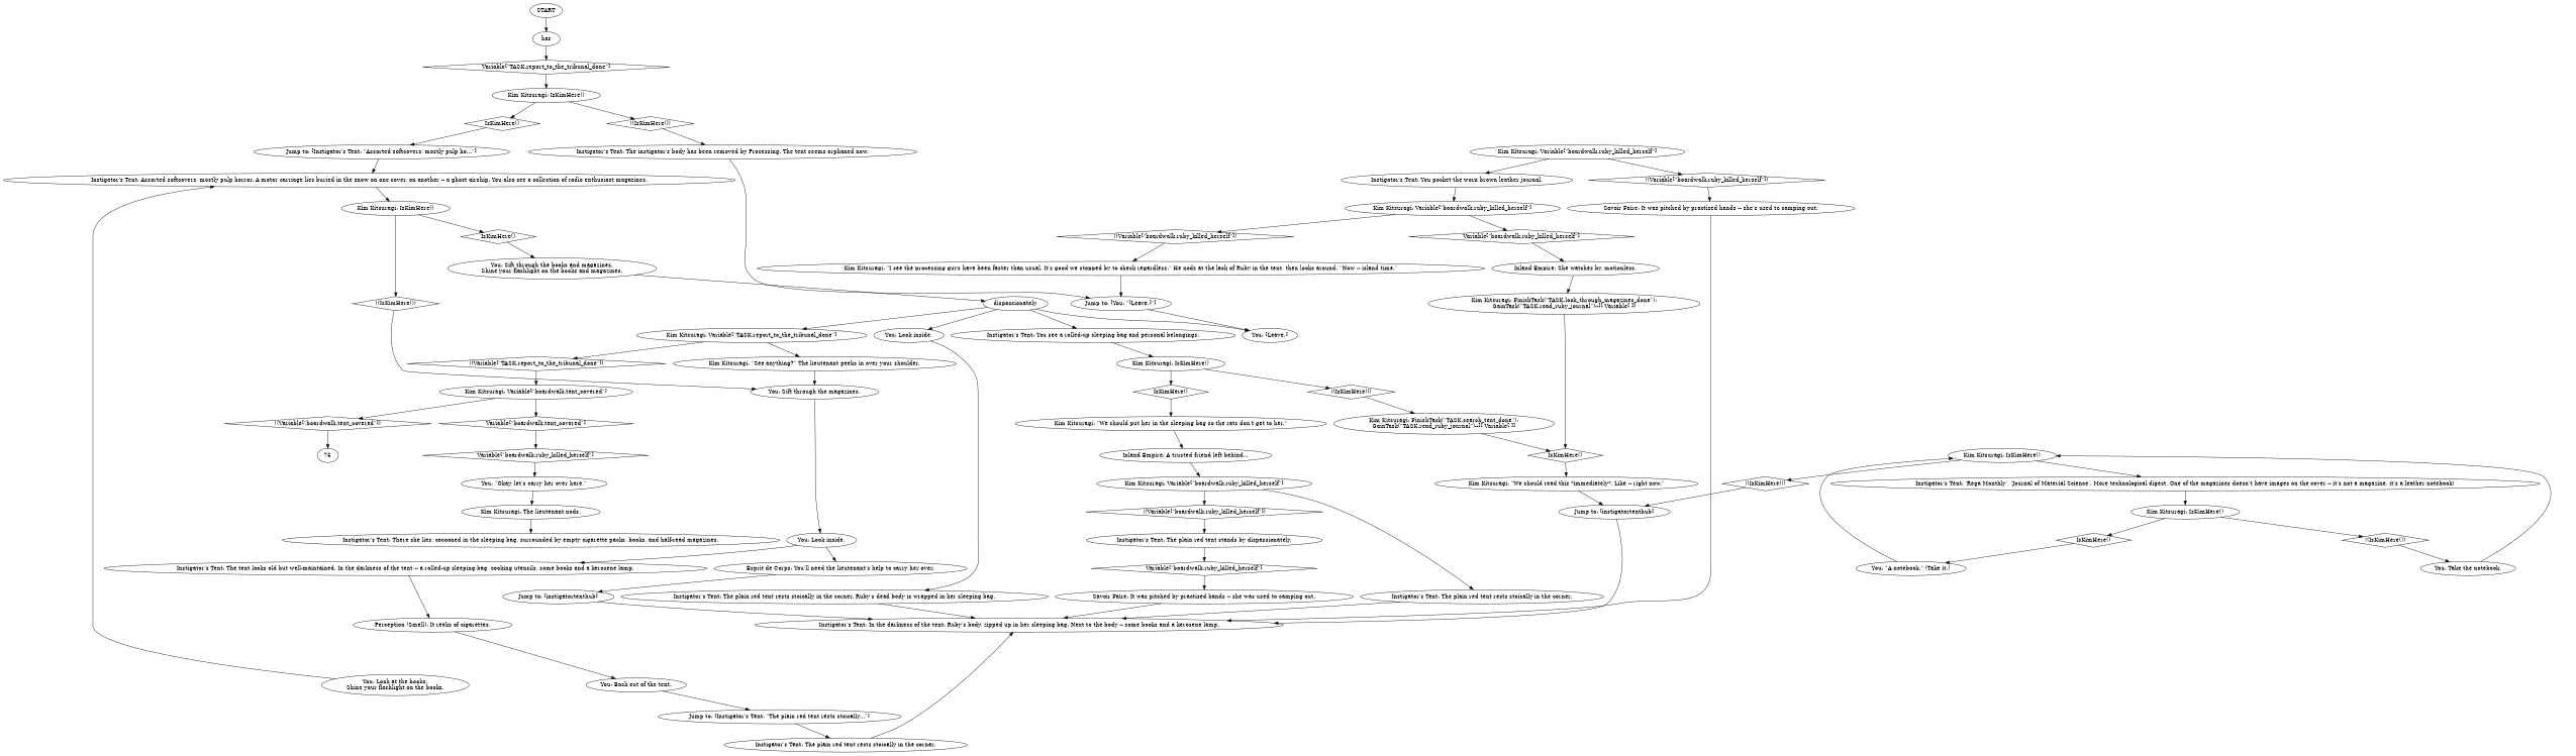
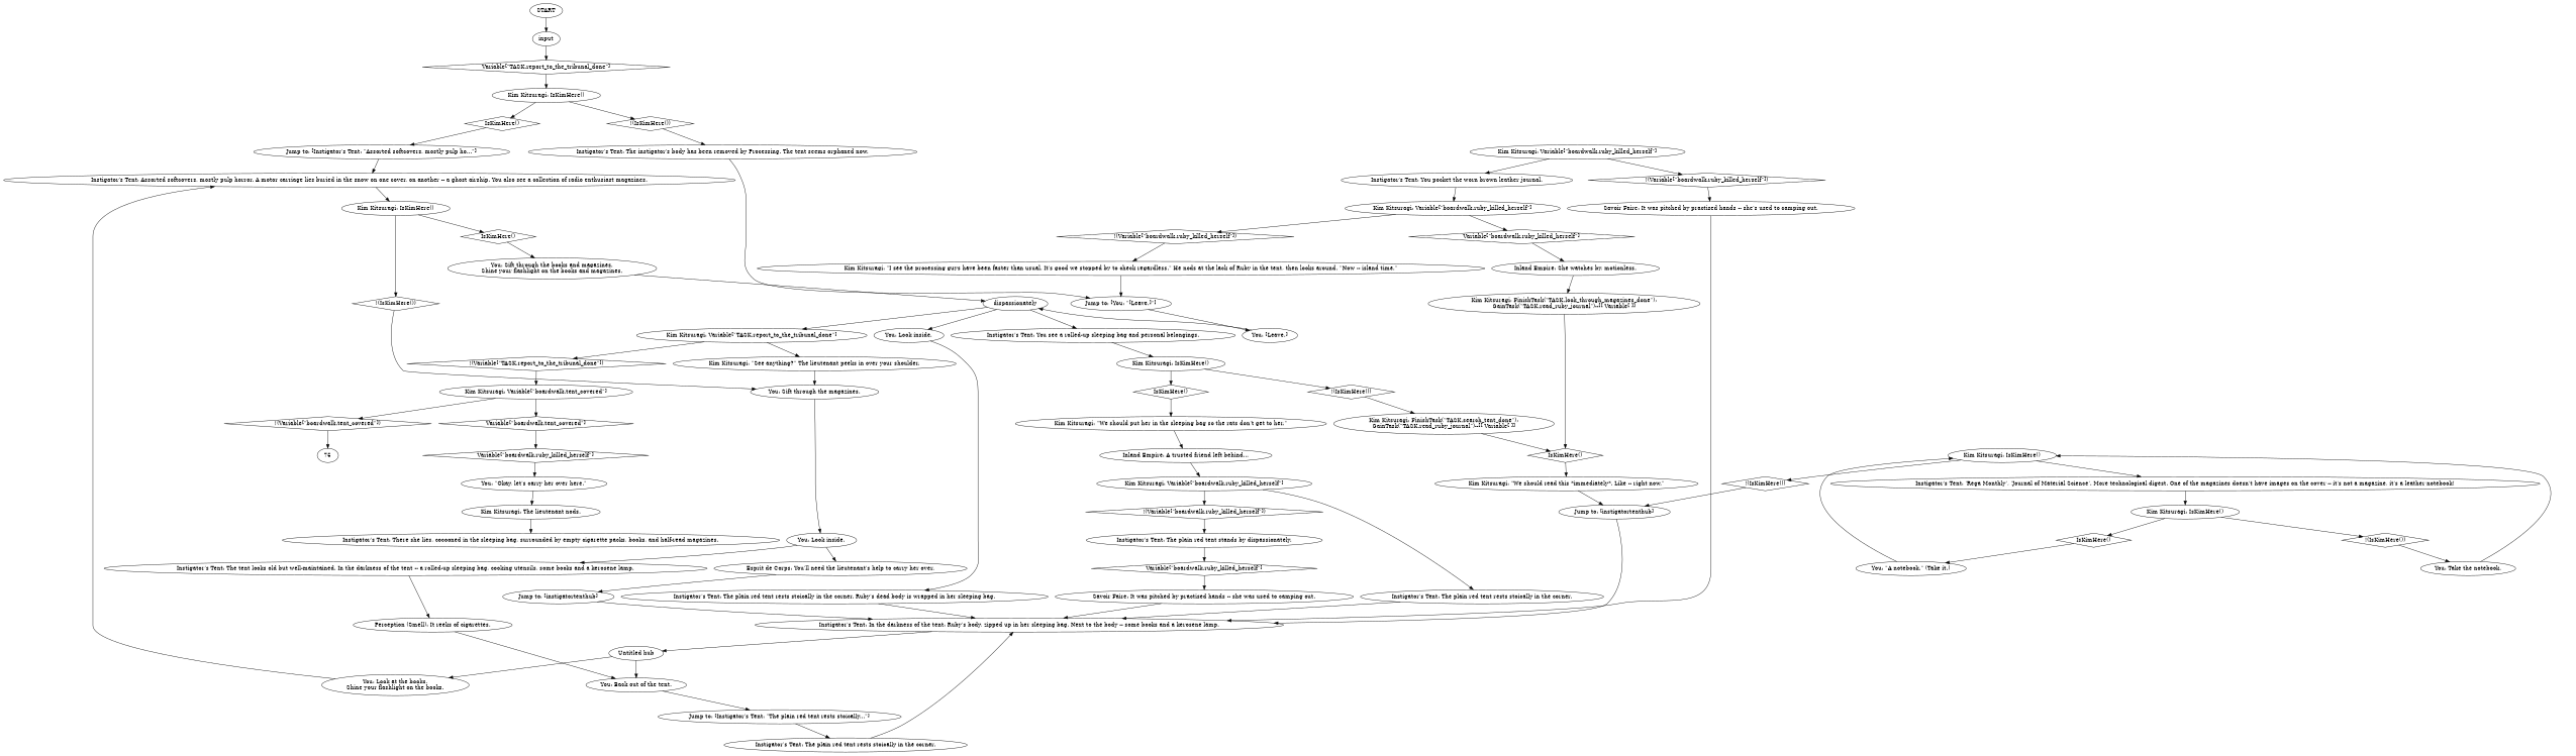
  digraph {
    n1 [label=START]
-   n2 [label=has]
+   n2 [label=input]
    n3 [label="Variable[\"TASK.report_to_the_tribunal_done\"]" shape=diamond]
    n4 [label="Kim Kitsuragi: IsKimHere()"]
    n5 [label="Kim Kitsuragi: Variable[\"boardwalk.tent_covered\"]"]
    n6 [label="Variable[\"boardwalk.tent_covered\"]" shape=diamond]
    n7 [label="!(Variable[\"boardwalk.tent_covered\"])" shape=diamond]
    n8 [label="Variable[\"boardwalk.ruby_killed_herself\"]" shape=diamond]
    75
    n10 [label="You: \"Okay, let's carry her over here.\""]
    n11 [label="Instigator's Tent: Assorted softcovers, mostly pulp horror. A motor carriage lies buried in the snow on one cover, on another -- a ghost airship. You also see a collection of radio enthusiast magazines."]
    n12 [label="Kim Kitsuragi: IsKimHere()"]
    n13 [label="IsKimHere()" shape=diamond]
    n14 [label="!(IsKimHere())" shape=diamond]
    n15 [label="Savoir Faire: It was pitched by practised hands -- she's used to camping out."]
    n16 [label="Instigator's Tent: In the darkness of the tent: Ruby's body, zipped up in her sleeping bag. Next to the body -- some books and a kerosene lamp."]
+   n17 [label="Untitled hub"]
    n18 [label="Jump to: [instigatortenthub]"]
    n19 [label="You: \"A notebook.\" (Take it.)"]
    n20 [label="Kim Kitsuragi: IsKimHere()"]
    n21 [label="!(IsKimHere())" shape=diamond]
    n22 [label="Instigator's Tent: 'Rega Monthly', 'Journal of Material Science'. More technological digest. One of the magazines doesn't have images on the cover -- it's not a magazine, it's a leather notebook!"]
    n23 [label="Instigator's Tent: There she lies, cocooned in the sleeping bag, surrounded by empty cigarette packs, books, and half-read magazines."]
    n24 [label="Jump to: [You: \"[Leave.]\"]"]
    n25 [label="You: [Leave.]"]
    n26 [label="Inland Empire: She watches by, motionless."]
    n27 [label="Kim Kitsuragi: FinishTask(\"TASK.look_through_magazines_done\");\nGainTask(\"TASK.read_ruby_journal\")--[[ Variable[ ]]"]
    n28 [label="IsKimHere()" shape=diamond]
    n29 [label="Perception (Smell): It reeks of cigarettes."]
    n30 [label="You: Back out of the tent."]
    n31 [label="You: Look at the books.\nShine your flashlight on the books."]
    n32 [label="Jump to: [Instigator's Tent: \"The plain red tent rests stoically...\"]"]
    n33 [label="Instigator's Tent: The plain red tent rests stoically in the corner."]
    n34 [label="Instigator's Tent: The tent looks old but well-maintained. In the darkness of the tent -- a rolled-up sleeping bag, cooking utensils, some books and a kerosene lamp."]
    n35 [label="Kim Kitsuragi: Variable[\"boardwalk.ruby_killed_herself\"]"]
    n36 [label="Variable[\"boardwalk.ruby_killed_herself\"]" shape=diamond]
    n37 [label="!(Variable[\"boardwalk.ruby_killed_herself\"])" shape=diamond]
    n38 [label="Kim Kitsuragi: \"I see the processing guys have been faster than usual. It's good we stopped by to check regardless.\" He nods at the lack of Ruby in the tent, then looks around. \"Now -- island time.\""]
    n39 [label="Jump to: [instigatortenthub]"]
    n40 [label="Kim Kitsuragi: \"We should put her in the sleeping bag so the rats don't get to her.\""]
    n41 [label="Inland Empire: A trusted friend left behind..."]
    n42 [label="Kim Kitsuragi: Variable[\"boardwalk.ruby_killed_herself\"]"]
    n43 [label="Kim Kitsuragi: \"We should read this *immediately*. Like -- right now.\""]
    n44 [label="You: Look inside."]
    n45 [label="Instigator's Tent: The plain red tent rests stoically in the corner. Ruby's dead body is wrapped in her sleeping bag."]
    n46 [label="Kim Kitsuragi: The lieutenant nods."]
    n47 [label="You: Sift through the books and magazines.\nShine your flashlight on the books and magazines."]
    n48 [label="You: Sift through the magazines."]
    n49 [label=dispassionately]
    n50 [label="You: Look inside."]
    n51 [label="Kim Kitsuragi: IsKimHere()"]
    n52 [label="IsKimHere()" shape=diamond]
    n53 [label="!(IsKimHere())" shape=diamond]
    n54 [label="Kim Kitsuragi: FinishTask(\"TASK.search_tent_done\");\nGainTask(\"TASK.read_ruby_journal\")--[[ Variable[ ]]"]
    n55 [label="You: Take the notebook."]
    n56 [label="Savoir Faire: It was pitched by practised hands -- she was used to camping out."]
    n57 [label="Esprit de Corps: You'll need the lieutenant's help to carry her over."]
    n58 [label="Instigator's Tent: The instigator's body has been removed by Processing. The tent seems orphaned now."]
    n59 [label="Kim Kitsuragi: IsKimHere()"]
    n60 [label="IsKimHere()" shape=diamond]
    n61 [label="!(IsKimHere())" shape=diamond]
    n62 [label="IsKimHere()" shape=diamond]
    n63 [label="!(IsKimHere())" shape=diamond]
    n64 [label="Jump to: [Instigator's Tent: \"Assorted softcovers, mostly pulp ho...\"]"]
    n65 [label="Kim Kitsuragi: Variable[\"boardwalk.ruby_killed_herself\"]"]
    n66 [label="!(Variable[\"boardwalk.ruby_killed_herself\"])" shape=diamond]
    n67 [label="Instigator's Tent: You pocket the worn brown leather journal."]
    n68 [label="Variable[\"boardwalk.ruby_killed_herself\"]" shape=diamond]
    n69 [label="Kim Kitsuragi: Variable[\"TASK.report_to_the_tribunal_done\"]"]
    n70 [label="!(Variable[\"TASK.report_to_the_tribunal_done\"])" shape=diamond]
    n71 [label="Kim Kitsuragi: \"See anything?\" The lieutenant peeks in over your shoulder."]
    n72 [label="Instigator's Tent: You see a rolled-up sleeping bag and personal belongings."]
    n73 [label="!(Variable[\"boardwalk.ruby_killed_herself\"])" shape=diamond]
    n74 [label="Instigator's Tent: The plain red tent rests stoically in the corner."]
    n75 [label="Instigator's Tent: The plain red tent stands by dispassionately."]
    n1 -> n2
    n2 -> n3
    n3 -> n4
    n4 -> n62
    n4 -> n63
    n5 -> n6
    n5 -> n7
    n6 -> n8
    n7 -> 75
    n8 -> n10
    n10 -> n46
    n11 -> n12
    n12 -> n13
    n12 -> n14
    n13 -> n47
    n14 -> n48
    n15 -> n16
+   n16 -> n17
+   n17 -> n30
+   n17 -> n31
    n18 -> n16
    n19 -> n20
    n20 -> n21
    n20 -> n22
    n21 -> n39
    n22 -> n59
    n24 -> n25
    n26 -> n27
    n27 -> n28
    n28 -> n43
    n29 -> n30
    n30 -> n32
    n31 -> n11
    n32 -> n33
    n33 -> n16
    n34 -> n29
    n35 -> n36
    n35 -> n37
    n36 -> n26
    n37 -> n38
    n38 -> n24
    n39 -> n16
    n40 -> n41
    n41 -> n42
    n42 -> n73
    n42 -> n74
    n43 -> n39
    n44 -> n45
    n45 -> n16
    n46 -> n23
    n47 -> n49
    n48 -> n50
-   n49 -> n25
+   n25 -> n49
    n49 -> n44
    n49 -> n69
    n49 -> n72
    n50 -> n34
    n50 -> n57
    n51 -> n52
    n51 -> n53
    n52 -> n40
    n53 -> n54
    n54 -> n28
    n55 -> n20
    n56 -> n16
    n57 -> n18
    n58 -> n24
    n59 -> n60
    n59 -> n61
    n60 -> n19
    n61 -> n55
    n62 -> n64
    n63 -> n58
    n64 -> n11
    n65 -> n66
    n65 -> n67
    n66 -> n15
    n67 -> n35
    n68 -> n56
    n69 -> n70
    n69 -> n71
    n70 -> n5
    n71 -> n48
    n72 -> n51
    n73 -> n75
    n74 -> n16
    n75 -> n68
  }
